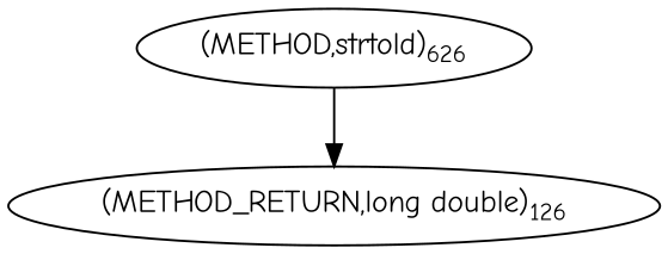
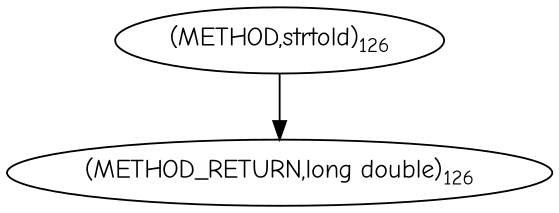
  digraph {
    fontname="Comic Neue"
    node [fontname="Comic Neue"]
-   n1 [label=<(METHOD,strtold)<SUB>626</SUB>>]
+   n1 [label=<(METHOD,strtold)<SUB>126</SUB>>]
    n2 [label=<(METHOD_RETURN,long double)<SUB>126</SUB>>]
    n1 -> n2 [fontname="Comic Neue"]
  }
